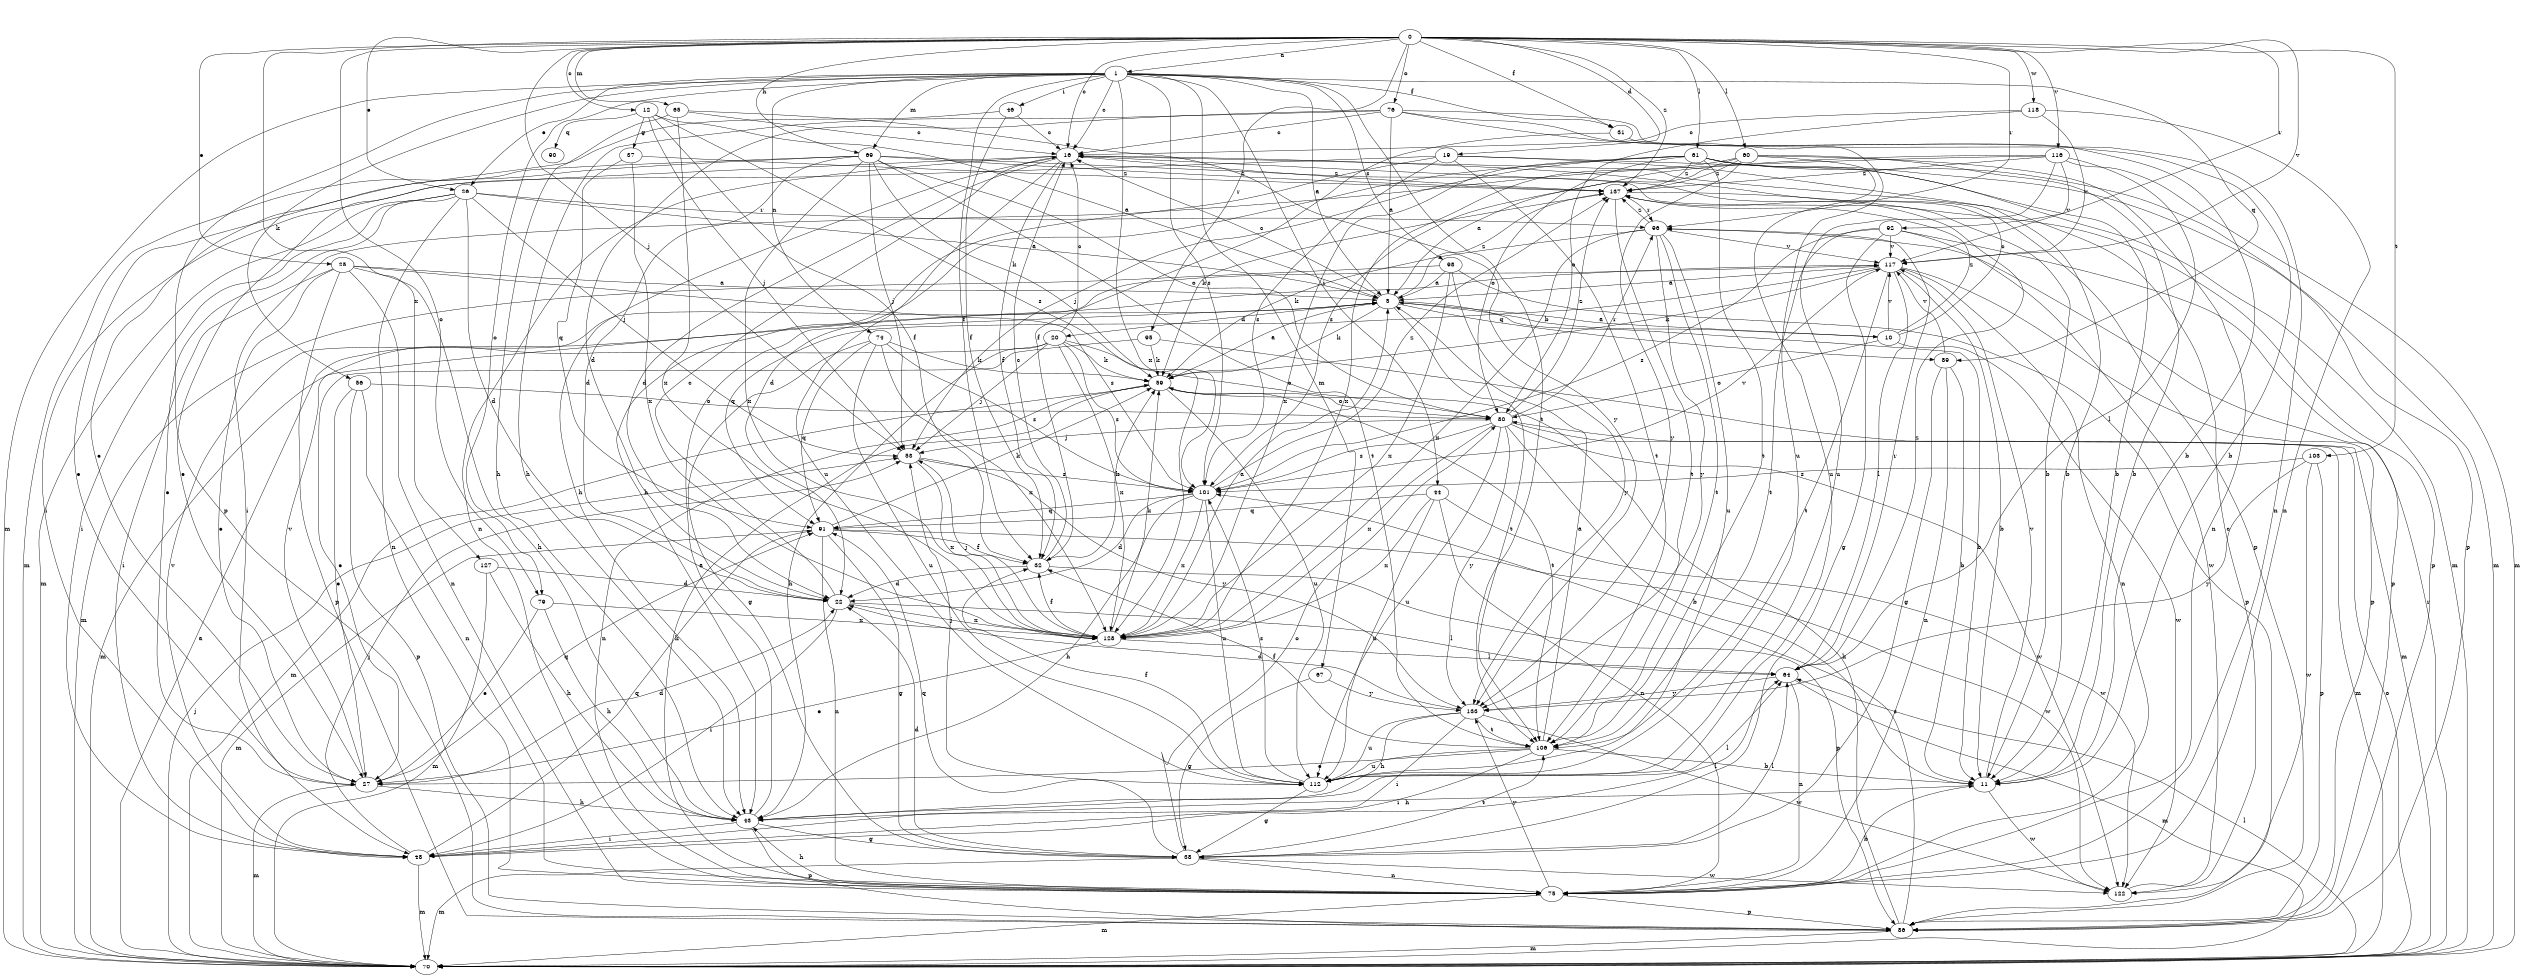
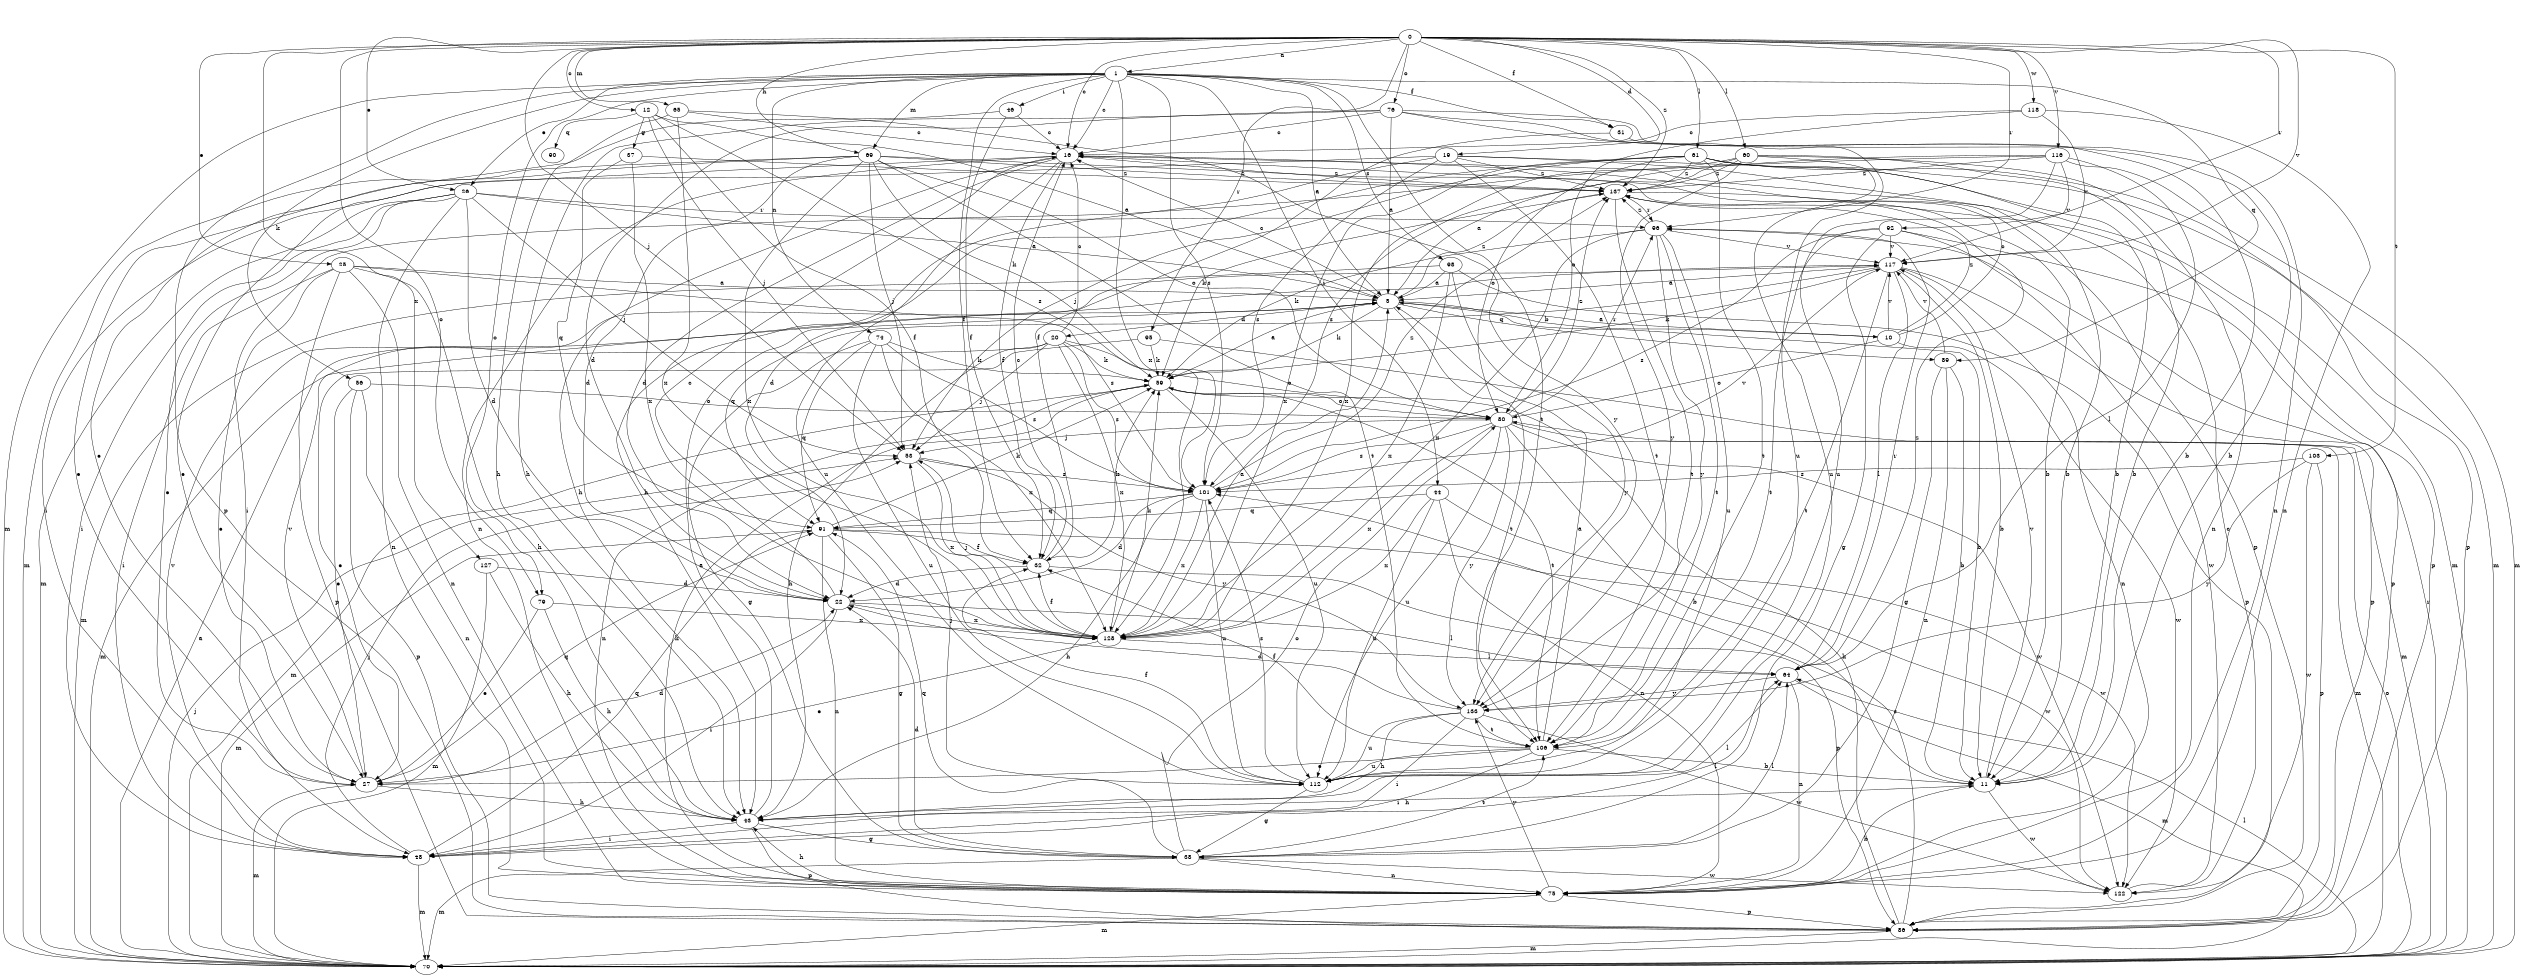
  strict digraph {
    0
    1
    12
    16
    19
    25
    26
    31
    53
    60
    61
    65
    76
    79
    92
    95
    96
    103
    116
    117
    118
    127
    137
    69
    5
    32
    44
    46
    56
-   67
    70
    74
    86
    89
    98
    101
    106
    128
    37
    90
    43
    22
    27
    75
    112
    11
    48
    64
    38
    133
    80
    122
    59
    91
    10
    20
    0 -> 1 [label=a]
    0 -> 12 [label=c]
    0 -> 16 [label=c]
    0 -> 19 [label=d]
    0 -> 25 [label=e]
    0 -> 26 [label=e]
    0 -> 31 [label=f]
    0 -> 53 [label=j]
    0 -> 60 [label=l]
    0 -> 61 [label=l]
    0 -> 65 [label=m]
    0 -> 76 [label=o]
    0 -> 79 [label=o]
    0 -> 92 [label=r]
    0 -> 95 [label=r]
    0 -> 96 [label=r]
    0 -> 103 [label=t]
    0 -> 116 [label=v]
    0 -> 117 [label=v]
    0 -> 118 [label=w]
    0 -> 127 [label=x]
    0 -> 137 [label=z]
    0 -> 69 [label=h]
    1 -> 16 [label=c]
    1 -> 26 [label=e]
    1 -> 31 [label=f]
    1 -> 79 [label=o]
    1 -> 69 [label=m]
    1 -> 5 [label=a]
    1 -> 32 [label=f]
    1 -> 44 [label=i]
    1 -> 46 [label=i]
    1 -> 56 [label=k]
-   1 -> 67 [label=m]
    1 -> 70 [label=m]
    1 -> 74 [label=n]
    1 -> 86 [label=p]
    1 -> 89 [label=q]
    1 -> 98 [label=s]
    1 -> 101 [label=s]
    1 -> 106 [label=t]
    1 -> 128 [label=x]
    12 -> 53 [label=j]
    12 -> 5 [label=a]
    12 -> 32 [label=f]
    12 -> 101 [label=s]
    12 -> 37 [label=g]
    12 -> 90 [label=q]
    16 -> 137 [label=z]
    16 -> 32 [label=f]
    16 -> 86 [label=p]
    16 -> 43 [label=h]
    16 -> 22 [label=d]
    16 -> 27 [label=e]
    16 -> 75 [label=n]
    16 -> 112 [label=u]
+   19 -> 137 [label=z]
    19 -> 70 [label=m]
    19 -> 101 [label=s]
    19 -> 106 [label=t]
    19 -> 43 [label=h]
    19 -> 11 [label=b]
    19 -> 48 [label=i]
    25 -> 5 [label=a]
    25 -> 86 [label=p]
    25 -> 101 [label=s]
    25 -> 43 [label=h]
    25 -> 27 [label=e]
    25 -> 75 [label=n]
    25 -> 48 [label=i]
    26 -> 53 [label=j]
    26 -> 96 [label=r]
    26 -> 5 [label=a]
    26 -> 70 [label=m]
    26 -> 22 [label=d]
    26 -> 27 [label=e]
    26 -> 75 [label=n]
    26 -> 48 [label=i]
    31 -> 32 [label=f]
    31 -> 11 [label=b]
    53 -> 101 [label=s]
    53 -> 128 [label=x]
    53 -> 133 [label=y]
    60 -> 137 [label=z]
    60 -> 5 [label=a]
    60 -> 128 [label=x]
    60 -> 75 [label=n]
    60 -> 112 [label=u]
    60 -> 11 [label=b]
    60 -> 133 [label=y]
    61 -> 53 [label=j]
    61 -> 137 [label=z]
    61 -> 70 [label=m]
    61 -> 86 [label=p]
    61 -> 106 [label=t]
    61 -> 128 [label=x]
    61 -> 22 [label=d]
    61 -> 11 [label=b]
    61 -> 80 [label=o]
    65 -> 16 [label=c]
    65 -> 128 [label=x]
    65 -> 43 [label=h]
    65 -> 133 [label=y]
    76 -> 16 [label=c]
    76 -> 5 [label=a]
    76 -> 43 [label=h]
    76 -> 22 [label=d]
    76 -> 75 [label=n]
    76 -> 112 [label=u]
    76 -> 11 [label=b]
    79 -> 128 [label=x]
    79 -> 43 [label=h]
    79 -> 27 [label=e]
    92 -> 117 [label=v]
    92 -> 86 [label=p]
    92 -> 101 [label=s]
    92 -> 106 [label=t]
    92 -> 38 [label=g]
    92 -> 122 [label=w]
    95 -> 70 [label=m]
    95 -> 27 [label=e]
    95 -> 59 [label=k]
    96 -> 117 [label=v]
    96 -> 137 [label=z]
    96 -> 106 [label=t]
    96 -> 128 [label=x]
    96 -> 112 [label=u]
    96 -> 133 [label=y]
    96 -> 59 [label=k]
    103 -> 86 [label=p]
    103 -> 101 [label=s]
    103 -> 133 [label=y]
    103 -> 122 [label=w]
    116 -> 117 [label=v]
    116 -> 137 [label=z]
    116 -> 70 [label=m]
    116 -> 101 [label=s]
    116 -> 112 [label=u]
    116 -> 48 [label=i]
    116 -> 64 [label=l]
    117 -> 5 [label=a]
    117 -> 86 [label=p]
    117 -> 106 [label=t]
    117 -> 75 [label=n]
    117 -> 11 [label=b]
    117 -> 64 [label=l]
    117 -> 59 [label=k]
    117 -> 91 [label=q]
    118 -> 16 [label=c]
    118 -> 117 [label=v]
    118 -> 75 [label=n]
    118 -> 80 [label=o]
    127 -> 70 [label=m]
    127 -> 43 [label=h]
    127 -> 22 [label=d]
    137 -> 96 [label=r]
    137 -> 86 [label=p]
    137 -> 106 [label=t]
    137 -> 59 [label=k]
    69 -> 53 [label=j]
    69 -> 137 [label=z]
    69 -> 70 [label=m]
    69 -> 106 [label=t]
    69 -> 128 [label=x]
    69 -> 22 [label=d]
    69 -> 27 [label=e]
    69 -> 11 [label=b]
    69 -> 80 [label=o]
    69 -> 59 [label=k]
    5 -> 16 [label=c]
    5 -> 137 [label=z]
    5 -> 89 [label=q]
    5 -> 106 [label=t]
    5 -> 11 [label=b]
    5 -> 59 [label=k]
    5 -> 10 [label=b]
    5 -> 20 [label=d]
    32 -> 16 [label=c]
    32 -> 86 [label=p]
    32 -> 22 [label=d]
    32 -> 59 [label=k]
    44 -> 128 [label=x]
    44 -> 75 [label=n]
    44 -> 112 [label=u]
    44 -> 122 [label=w]
    44 -> 91 [label=q]
    46 -> 16 [label=c]
    46 -> 32 [label=f]
    46 -> 27 [label=e]
    56 -> 86 [label=p]
    56 -> 27 [label=e]
    56 -> 75 [label=n]
    56 -> 80 [label=o]
-   67 -> 38 [label=g]
-   67 -> 133 [label=y]
    70 -> 53 [label=j]
    70 -> 96 [label=r]
    70 -> 5 [label=a]
    70 -> 64 [label=l]
    70 -> 80 [label=o]
    74 -> 101 [label=s]
    74 -> 128 [label=x]
    74 -> 112 [label=u]
    74 -> 38 [label=g]
    74 -> 59 [label=k]
    74 -> 91 [label=q]
    86 -> 70 [label=m]
    86 -> 101 [label=s]
    86 -> 59 [label=k]
    89 -> 117 [label=v]
    89 -> 75 [label=n]
    89 -> 11 [label=b]
    89 -> 38 [label=g]
    98 -> 5 [label=a]
    98 -> 70 [label=m]
    98 -> 86 [label=p]
    98 -> 128 [label=x]
    98 -> 133 [label=y]
    101 -> 117 [label=v]
    101 -> 137 [label=z]
    101 -> 128 [label=x]
    101 -> 43 [label=h]
    101 -> 22 [label=d]
    101 -> 112 [label=u]
    101 -> 91 [label=q]
    106 -> 5 [label=a]
    106 -> 32 [label=f]
    106 -> 27 [label=e]
    106 -> 112 [label=u]
    106 -> 11 [label=b]
    106 -> 48 [label=i]
    128 -> 53 [label=j]
    128 -> 5 [label=a]
    128 -> 32 [label=f]
    128 -> 27 [label=e]
    128 -> 64 [label=l]
    128 -> 59 [label=k]
    37 -> 137 [label=z]
    37 -> 128 [label=x]
    37 -> 91 [label=q]
    43 -> 5 [label=a]
    43 -> 86 [label=p]
    43 -> 48 [label=i]
    43 -> 64 [label=l]
    43 -> 38 [label=g]
    22 -> 16 [label=c]
    22 -> 128 [label=x]
    22 -> 48 [label=i]
    22 -> 64 [label=l]
    27 -> 117 [label=v]
    27 -> 70 [label=m]
    27 -> 43 [label=h]
    27 -> 22 [label=d]
    27 -> 91 [label=q]
    75 -> 70 [label=m]
    75 -> 86 [label=p]
    75 -> 43 [label=h]
    75 -> 11 [label=b]
    75 -> 133 [label=y]
    75 -> 59 [label=k]
    112 -> 53 [label=j]
    112 -> 32 [label=f]
    112 -> 101 [label=s]
    112 -> 38 [label=g]
    11 -> 117 [label=v]
    11 -> 43 [label=h]
    11 -> 122 [label=w]
    48 -> 53 [label=j]
    48 -> 117 [label=v]
    48 -> 70 [label=m]
    48 -> 64 [label=l]
    48 -> 91 [label=q]
    64 -> 96 [label=r]
    64 -> 137 [label=z]
    64 -> 70 [label=m]
    64 -> 75 [label=n]
    64 -> 133 [label=y]
    38 -> 70 [label=m]
    38 -> 106 [label=t]
    38 -> 22 [label=d]
    38 -> 75 [label=n]
    38 -> 64 [label=l]
    38 -> 80 [label=o]
    38 -> 122 [label=w]
    38 -> 91 [label=q]
    133 -> 106 [label=t]
    133 -> 43 [label=h]
    133 -> 22 [label=d]
    133 -> 112 [label=u]
    133 -> 48 [label=i]
    133 -> 122 [label=w]
    80 -> 53 [label=j]
    80 -> 96 [label=r]
    80 -> 137 [label=z]
    80 -> 70 [label=m]
    80 -> 101 [label=s]
    80 -> 128 [label=x]
    80 -> 112 [label=u]
    80 -> 11 [label=b]
    80 -> 133 [label=y]
    80 -> 122 [label=w]
    122 -> 16 [label=c]
    59 -> 5 [label=a]
    59 -> 70 [label=m]
    59 -> 106 [label=t]
    59 -> 75 [label=n]
    59 -> 112 [label=u]
    59 -> 80 [label=o]
    91 -> 32 [label=f]
    91 -> 70 [label=m]
    91 -> 75 [label=n]
    91 -> 38 [label=g]
    91 -> 122 [label=w]
    91 -> 59 [label=k]
    10 -> 16 [label=c]
    10 -> 117 [label=v]
    10 -> 137 [label=z]
    10 -> 5 [label=a]
    10 -> 80 [label=o]
    10 -> 122 [label=w]
    20 -> 16 [label=c]
    20 -> 53 [label=j]
    20 -> 70 [label=m]
    20 -> 101 [label=s]
    20 -> 128 [label=x]
    20 -> 43 [label=h]
    20 -> 80 [label=o]
    20 -> 59 [label=k]
  }
